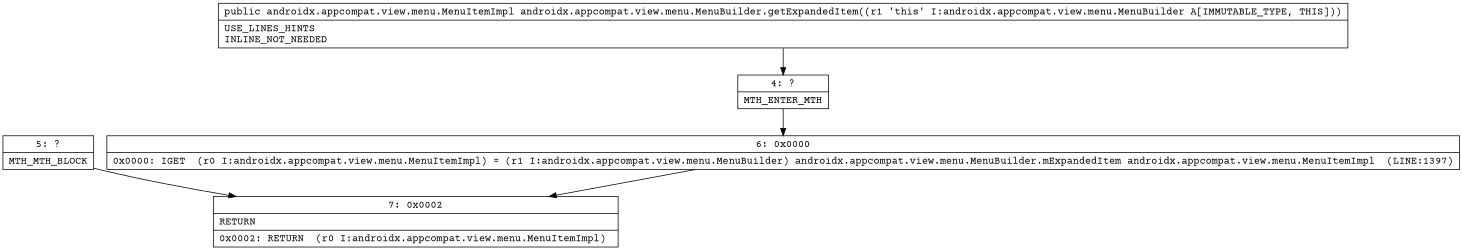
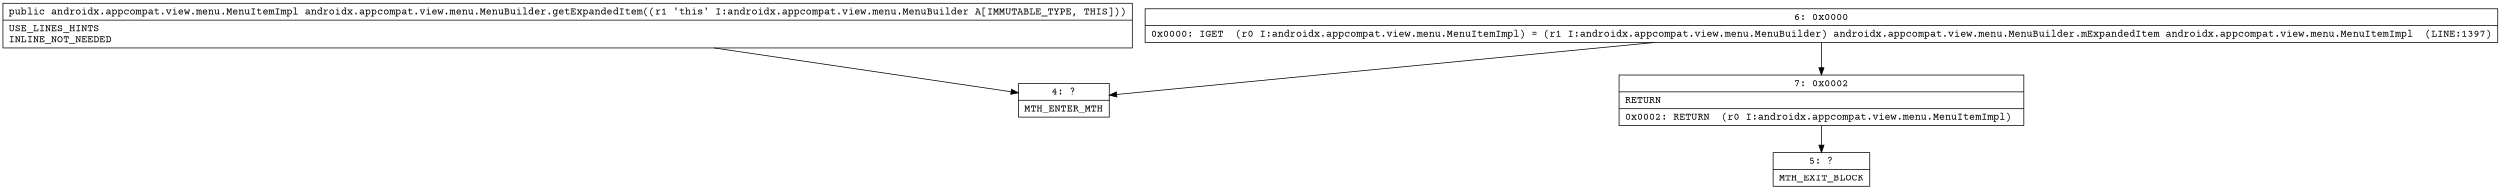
  digraph {
    fontname="Courier Prime"
    node [fontname="Courier Prime" shape=record]
    edge [fontname="Courier Prime"]
    n1 [label="{4\:\ ?|MTH_ENTER_MTH\l}"]
    n2 [label="{6\:\ 0x0000|0x0000: IGET  (r0 I:androidx.appcompat.view.menu.MenuItemImpl) = (r1 I:androidx.appcompat.view.menu.MenuBuilder) androidx.appcompat.view.menu.MenuBuilder.mExpandedItem androidx.appcompat.view.menu.MenuItemImpl  (LINE:1397)\l}"]
    n3 [label="{7\:\ 0x0002|RETURN\l|0x0002: RETURN  (r0 I:androidx.appcompat.view.menu.MenuItemImpl) \l}"]
-   n4 [label="{5\:\ ?|MTH_MTH_BLOCK\l}"]
+   n4 [label="{5\:\ ?|MTH_EXIT_BLOCK\l}"]
    n5 [label="{public androidx.appcompat.view.menu.MenuItemImpl androidx.appcompat.view.menu.MenuBuilder.getExpandedItem((r1 'this' I:androidx.appcompat.view.menu.MenuBuilder A[IMMUTABLE_TYPE, THIS]))  | USE_LINES_HINTS\lINLINE_NOT_NEEDED\l}"]
-   n1 -> n2
+   n2 -> n1
    n2 -> n3
-   n4 -> n3
+   n3 -> n4
    n5 -> n1
  }
